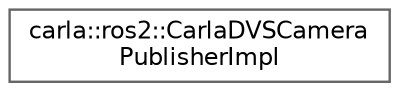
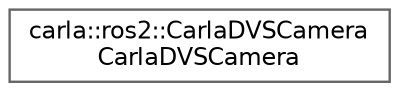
  digraph {
    rankdir=LR
-   n1 [color=grey40 fillcolor=white fontname=Helvetica fontsize=10 height=0.2 label="carla::ros2::CarlaDVSCamera\lPublisherImpl" shape=box style=filled width=0.4]
+   n1 [color=grey40 fillcolor=white fontname=Helvetica fontsize=10 height=0.2 label="carla::ros2::CarlaDVSCamera\lCarlaDVSCamera" shape=box style=filled width=0.4]
  }
